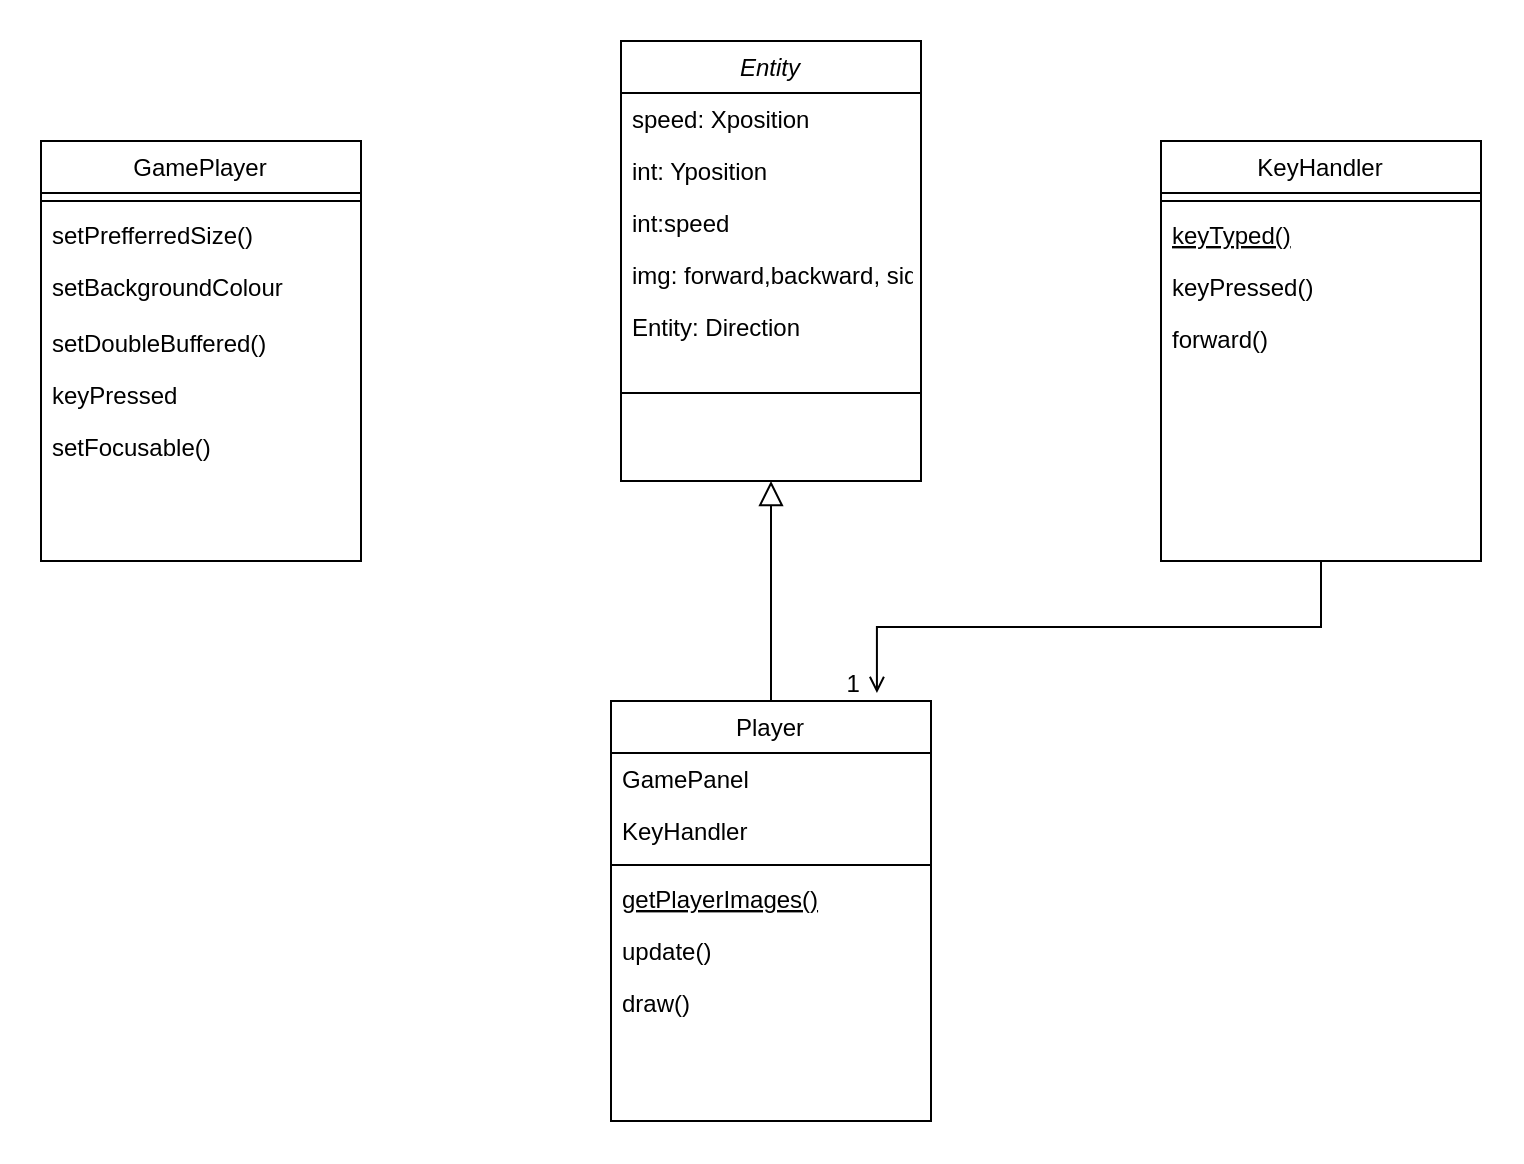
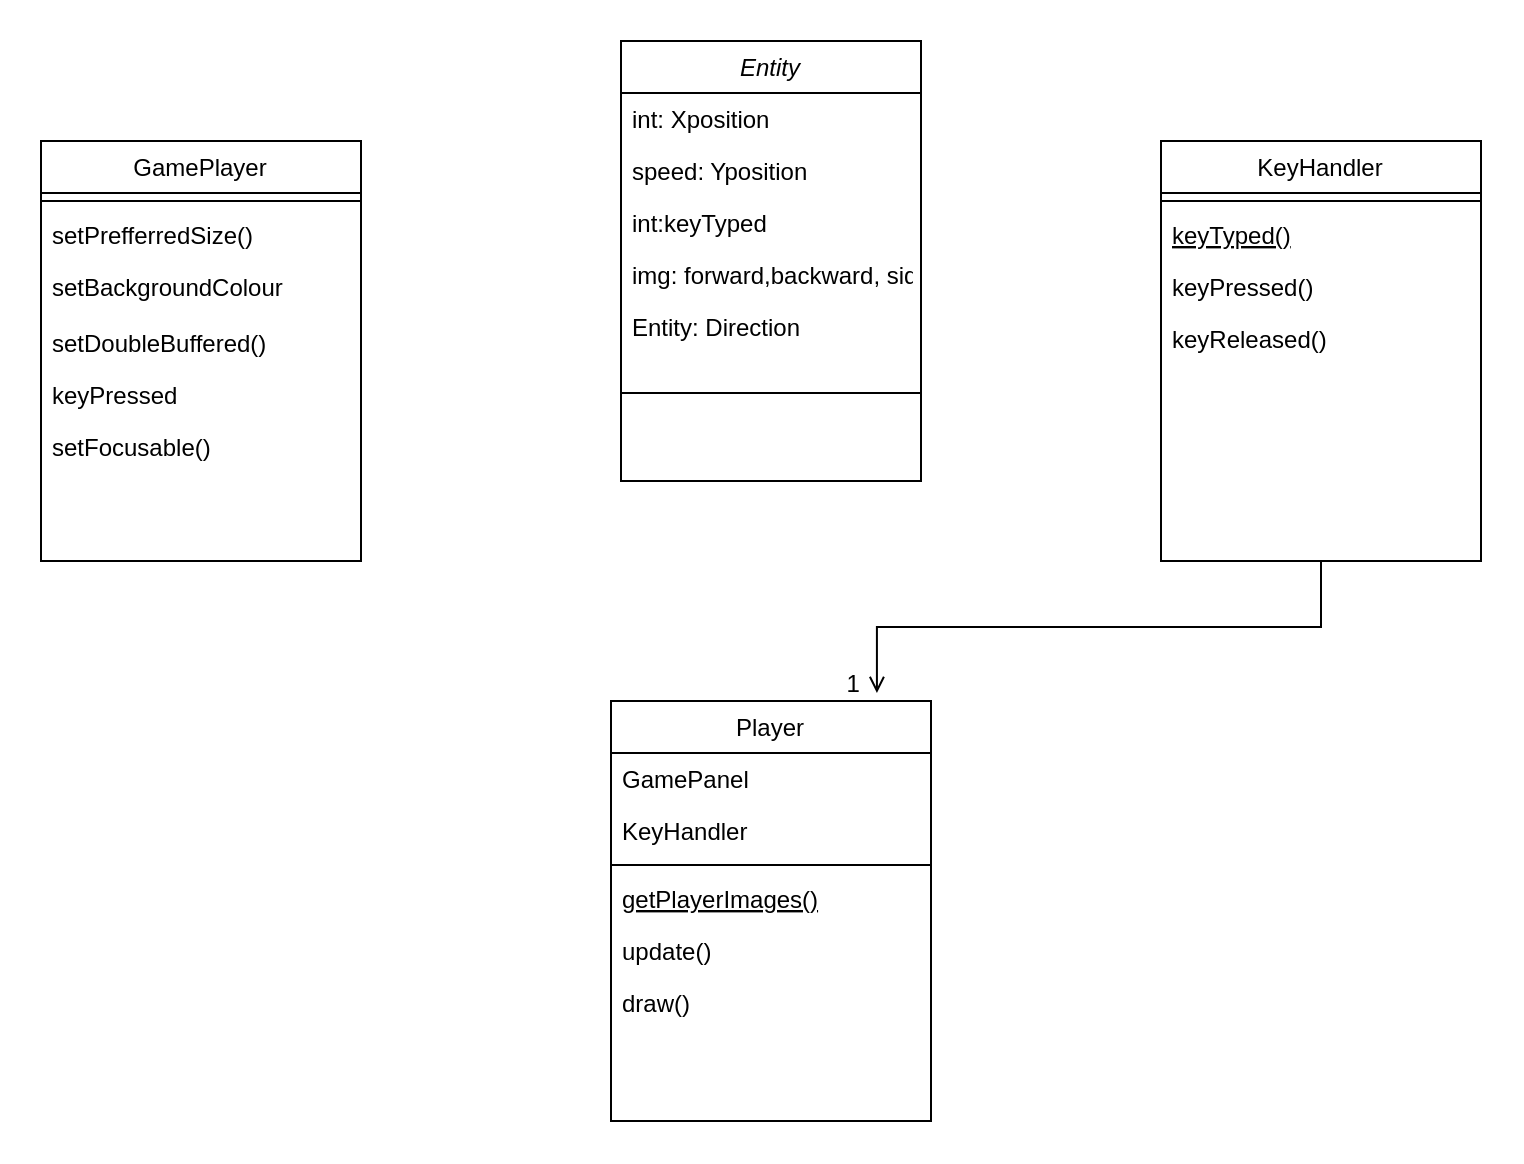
  <mxCell id="0" />
  <mxCell id="1" parent="0" />
  <mxCell id="2" value="Entity" style="swimlane;fontStyle=2;align=center;verticalAlign=top;childLayout=stackLayout;horizontal=1;startSize=26;horizontalStack=0;resizeParent=1;resizeLast=0;collapsible=1;marginBottom=0;rounded=0;shadow=0;strokeWidth=1;" parent="1" vertex="1"><mxGeometry x="310" y="20" width="150" height="220" as="geometry"><mxRectangle x="230" y="140" width="160" height="26" as="alternateBounds" /></mxGeometry></mxCell>
- <mxCell id="3" value="speed: Xposition" style="text;align=left;verticalAlign=top;spacingLeft=4;spacingRight=4;overflow=hidden;rotatable=0;points=[[0,0.5],[1,0.5]];portConstraint=eastwest;" parent="2" vertex="1"><mxGeometry y="26" width="150" height="26" as="geometry" /></mxCell>
- <mxCell id="4" value="int: Yposition" style="text;align=left;verticalAlign=top;spacingLeft=4;spacingRight=4;overflow=hidden;rotatable=0;points=[[0,0.5],[1,0.5]];portConstraint=eastwest;rounded=0;shadow=0;html=0;" parent="2" vertex="1"><mxGeometry y="52" width="150" height="26" as="geometry" /></mxCell>
- <mxCell id="5" value="int:speed" style="text;align=left;verticalAlign=top;spacingLeft=4;spacingRight=4;overflow=hidden;rotatable=0;points=[[0,0.5],[1,0.5]];portConstraint=eastwest;rounded=0;shadow=0;html=0;" parent="2" vertex="1"><mxGeometry y="78" width="150" height="26" as="geometry" /></mxCell>
+ <mxCell id="3" value="int: Xposition" style="text;align=left;verticalAlign=top;spacingLeft=4;spacingRight=4;overflow=hidden;rotatable=0;points=[[0,0.5],[1,0.5]];portConstraint=eastwest;" parent="2" vertex="1"><mxGeometry y="26" width="150" height="26" as="geometry" /></mxCell>
+ <mxCell id="4" value="speed: Yposition" style="text;align=left;verticalAlign=top;spacingLeft=4;spacingRight=4;overflow=hidden;rotatable=0;points=[[0,0.5],[1,0.5]];portConstraint=eastwest;rounded=0;shadow=0;html=0;" parent="2" vertex="1"><mxGeometry y="52" width="150" height="26" as="geometry" /></mxCell>
+ <mxCell id="5" value="int:keyTyped" style="text;align=left;verticalAlign=top;spacingLeft=4;spacingRight=4;overflow=hidden;rotatable=0;points=[[0,0.5],[1,0.5]];portConstraint=eastwest;rounded=0;shadow=0;html=0;" parent="2" vertex="1"><mxGeometry y="78" width="150" height="26" as="geometry" /></mxCell>
  <mxCell id="6" value="img: forward,backward, side images&#10;" style="text;align=left;verticalAlign=top;spacingLeft=4;spacingRight=4;overflow=hidden;rotatable=0;points=[[0,0.5],[1,0.5]];portConstraint=eastwest;" parent="2" vertex="1"><mxGeometry y="104" width="150" height="26" as="geometry" /></mxCell>
  <mxCell id="7" value="Entity: Direction" style="text;align=left;verticalAlign=top;spacingLeft=4;spacingRight=4;overflow=hidden;rotatable=0;points=[[0,0.5],[1,0.5]];portConstraint=eastwest;rounded=0;shadow=0;html=0;" parent="2" vertex="1"><mxGeometry y="130" width="150" height="26" as="geometry" /></mxCell>
  <mxCell id="8" value="" style="line;html=1;strokeWidth=1;align=left;verticalAlign=middle;spacingTop=-1;spacingLeft=3;spacingRight=3;rotatable=0;labelPosition=right;points=[];portConstraint=eastwest;" parent="2" vertex="1"><mxGeometry y="156" width="150" height="40" as="geometry" /></mxCell>
  <mxCell id="9" value="Player" style="swimlane;fontStyle=0;align=center;verticalAlign=top;childLayout=stackLayout;horizontal=1;startSize=26;horizontalStack=0;resizeParent=1;resizeLast=0;collapsible=1;marginBottom=0;rounded=0;shadow=0;strokeWidth=1;" parent="1" vertex="1"><mxGeometry x="305" y="350" width="160" height="210" as="geometry"><mxRectangle x="130" y="380" width="160" height="26" as="alternateBounds" /></mxGeometry></mxCell>
  <mxCell id="10" value="GamePanel" style="text;align=left;verticalAlign=top;spacingLeft=4;spacingRight=4;overflow=hidden;rotatable=0;points=[[0,0.5],[1,0.5]];portConstraint=eastwest;" parent="9" vertex="1"><mxGeometry y="26" width="160" height="26" as="geometry" /></mxCell>
  <mxCell id="11" value="KeyHandler" style="text;align=left;verticalAlign=top;spacingLeft=4;spacingRight=4;overflow=hidden;rotatable=0;points=[[0,0.5],[1,0.5]];portConstraint=eastwest;rounded=0;shadow=0;html=0;" parent="9" vertex="1"><mxGeometry y="52" width="160" height="26" as="geometry" /></mxCell>
  <mxCell id="12" value="" style="line;html=1;strokeWidth=1;align=left;verticalAlign=middle;spacingTop=-1;spacingLeft=3;spacingRight=3;rotatable=0;labelPosition=right;points=[];portConstraint=eastwest;" parent="9" vertex="1"><mxGeometry y="78" width="160" height="8" as="geometry" /></mxCell>
  <mxCell id="13" value="getPlayerImages()" style="text;align=left;verticalAlign=top;spacingLeft=4;spacingRight=4;overflow=hidden;rotatable=0;points=[[0,0.5],[1,0.5]];portConstraint=eastwest;fontStyle=4" parent="9" vertex="1"><mxGeometry y="86" width="160" height="26" as="geometry" /></mxCell>
  <mxCell id="14" value="update()" style="text;align=left;verticalAlign=top;spacingLeft=4;spacingRight=4;overflow=hidden;rotatable=0;points=[[0,0.5],[1,0.5]];portConstraint=eastwest;rounded=0;shadow=0;html=0;" parent="9" vertex="1"><mxGeometry y="112" width="160" height="26" as="geometry" /></mxCell>
  <mxCell id="15" value="draw()" style="text;align=left;verticalAlign=top;spacingLeft=4;spacingRight=4;overflow=hidden;rotatable=0;points=[[0,0.5],[1,0.5]];portConstraint=eastwest;rounded=0;shadow=0;html=0;" parent="9" vertex="1"><mxGeometry y="138" width="160" height="26" as="geometry" /></mxCell>
- <mxCell id="16" value="" style="endArrow=block;endSize=10;endFill=0;shadow=0;strokeWidth=1;rounded=0;edgeStyle=elbowEdgeStyle;elbow=vertical;" parent="1" source="9" target="2" edge="1"><mxGeometry width="160" relative="1" as="geometry"><mxPoint x="200" y="203" as="sourcePoint" /><mxPoint x="200" y="203" as="targetPoint" /></mxGeometry></mxCell>
  <mxCell id="17" value="GamePlayer" style="swimlane;fontStyle=0;align=center;verticalAlign=top;childLayout=stackLayout;horizontal=1;startSize=26;horizontalStack=0;resizeParent=1;resizeLast=0;collapsible=1;marginBottom=0;rounded=0;shadow=0;strokeWidth=1;" parent="1" vertex="1"><mxGeometry x="20" y="70" width="160" height="210" as="geometry"><mxRectangle x="340" y="380" width="170" height="26" as="alternateBounds" /></mxGeometry></mxCell>
  <mxCell id="18" value="" style="line;html=1;strokeWidth=1;align=left;verticalAlign=middle;spacingTop=-1;spacingLeft=3;spacingRight=3;rotatable=0;labelPosition=right;points=[];portConstraint=eastwest;" parent="17" vertex="1"><mxGeometry y="26" width="160" height="8" as="geometry" /></mxCell>
  <mxCell id="19" value="setPrefferredSize()&#10;" style="text;align=left;verticalAlign=top;spacingLeft=4;spacingRight=4;overflow=hidden;rotatable=0;points=[[0,0.5],[1,0.5]];portConstraint=eastwest;" parent="17" vertex="1"><mxGeometry y="34" width="160" height="26" as="geometry" /></mxCell>
  <mxCell id="20" value="setBackgroundColour" style="text;align=left;verticalAlign=top;spacingLeft=4;spacingRight=4;overflow=hidden;rotatable=0;points=[[0,0.5],[1,0.5]];portConstraint=eastwest;" parent="17" vertex="1"><mxGeometry y="60" width="160" height="28" as="geometry" /></mxCell>
  <mxCell id="21" value="setDoubleBuffered()&#10;" style="text;align=left;verticalAlign=top;spacingLeft=4;spacingRight=4;overflow=hidden;rotatable=0;points=[[0,0.5],[1,0.5]];portConstraint=eastwest;" parent="17" vertex="1"><mxGeometry y="88" width="160" height="26" as="geometry" /></mxCell>
  <mxCell id="22" value="keyPressed&#10;" style="text;align=left;verticalAlign=top;spacingLeft=4;spacingRight=4;overflow=hidden;rotatable=0;points=[[0,0.5],[1,0.5]];portConstraint=eastwest;" parent="17" vertex="1"><mxGeometry y="114" width="160" height="26" as="geometry" /></mxCell>
  <mxCell id="23" value="setFocusable()&#10;" style="text;align=left;verticalAlign=top;spacingLeft=4;spacingRight=4;overflow=hidden;rotatable=0;points=[[0,0.5],[1,0.5]];portConstraint=eastwest;" parent="17" vertex="1"><mxGeometry y="140" width="160" height="26" as="geometry" /></mxCell>
  <mxCell id="24" value="KeyHandler" style="swimlane;fontStyle=0;align=center;verticalAlign=top;childLayout=stackLayout;horizontal=1;startSize=26;horizontalStack=0;resizeParent=1;resizeLast=0;collapsible=1;marginBottom=0;rounded=0;shadow=0;strokeWidth=1;" parent="1" vertex="1"><mxGeometry x="580" y="70" width="160" height="210" as="geometry"><mxRectangle x="130" y="380" width="160" height="26" as="alternateBounds" /></mxGeometry></mxCell>
  <mxCell id="25" value="" style="line;html=1;strokeWidth=1;align=left;verticalAlign=middle;spacingTop=-1;spacingLeft=3;spacingRight=3;rotatable=0;labelPosition=right;points=[];portConstraint=eastwest;" parent="24" vertex="1"><mxGeometry y="26" width="160" height="8" as="geometry" /></mxCell>
  <mxCell id="26" value="keyTyped()" style="text;align=left;verticalAlign=top;spacingLeft=4;spacingRight=4;overflow=hidden;rotatable=0;points=[[0,0.5],[1,0.5]];portConstraint=eastwest;fontStyle=4" parent="24" vertex="1"><mxGeometry y="34" width="160" height="26" as="geometry" /></mxCell>
  <mxCell id="27" value="keyPressed()" style="text;align=left;verticalAlign=top;spacingLeft=4;spacingRight=4;overflow=hidden;rotatable=0;points=[[0,0.5],[1,0.5]];portConstraint=eastwest;rounded=0;shadow=0;html=0;" parent="24" vertex="1"><mxGeometry y="60" width="160" height="26" as="geometry" /></mxCell>
- <mxCell id="28" value="forward()" style="text;align=left;verticalAlign=top;spacingLeft=4;spacingRight=4;overflow=hidden;rotatable=0;points=[[0,0.5],[1,0.5]];portConstraint=eastwest;rounded=0;shadow=0;html=0;" parent="24" vertex="1"><mxGeometry y="86" width="160" height="26" as="geometry" /></mxCell>
+ <mxCell id="28" value="keyReleased()" style="text;align=left;verticalAlign=top;spacingLeft=4;spacingRight=4;overflow=hidden;rotatable=0;points=[[0,0.5],[1,0.5]];portConstraint=eastwest;rounded=0;shadow=0;html=0;" parent="24" vertex="1"><mxGeometry y="86" width="160" height="26" as="geometry" /></mxCell>
  <mxCell id="29" value="" style="endArrow=open;shadow=0;strokeWidth=1;rounded=0;endFill=1;edgeStyle=elbowEdgeStyle;elbow=vertical;exitX=0.5;exitY=1;exitDx=0;exitDy=0;entryX=0.831;entryY=-0.019;entryDx=0;entryDy=0;entryPerimeter=0;" parent="1" source="24" target="9" edge="1"><mxGeometry x="0.5" y="41" relative="1" as="geometry"><mxPoint x="610" y="300" as="sourcePoint" /><mxPoint x="855" y="370" as="targetPoint" /><mxPoint x="-40" y="32" as="offset" /></mxGeometry></mxCell>
  <mxCell id="30" value="1" style="resizable=0;align=right;verticalAlign=bottom;labelBackgroundColor=none;fontSize=12;" parent="29" connectable="0" vertex="1"><mxGeometry x="1" relative="1" as="geometry"><mxPoint x="-7" y="4" as="offset" /></mxGeometry></mxCell>
